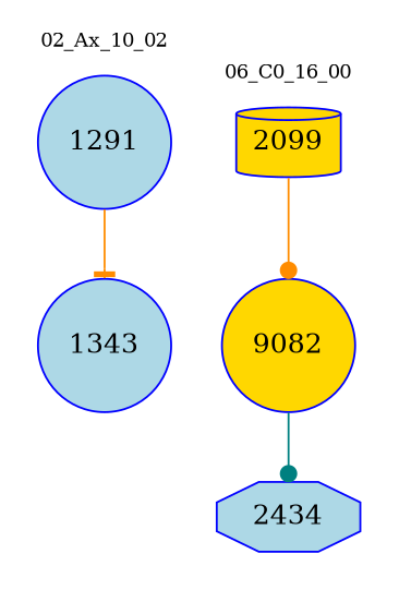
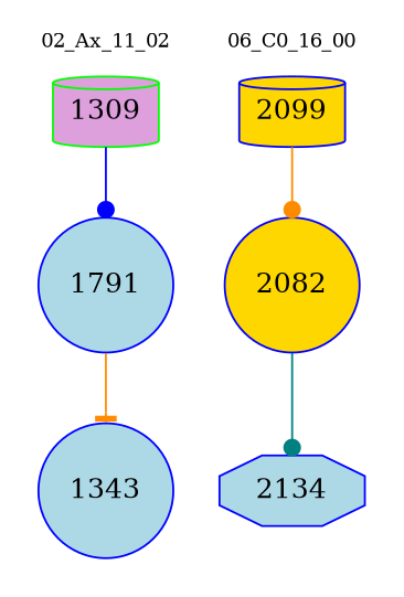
  digraph {
    node [color=blue fillcolor=lightblue shape=circle style=filled]
    edge [arrowhead=dot color=darkorange]
-   n2 [label=1291]
+   n1 [color=green fillcolor=plum label=1309 shape=cylinder]
+   n2 [label=1791]
    n3 [label=1343]
    n4 [fillcolor=gold label=2099 shape=cylinder]
-   n5 [fillcolor=gold label=9082]
-   n6 [label=2434 shape=octagon]
+   n5 [fillcolor=gold label=2082]
+   n6 [label=2134 shape=octagon]
    subgraph cluster_1 {
      color=white
      fontsize=10
-     label="02_Ax_10_02"
+     label="02_Ax_11_02"
+     n1
      n2
      n3
    }
    subgraph cluster_2 {
      color=white
      fontsize=10
      label="06_C0_16_00"
      n4
      n5
      n6
    }
+   n1 -> n2 [color=blue]
    n2 -> n3 [arrowhead=tee]
    n4 -> n5
    n5 -> n6 [color=teal]
  }
